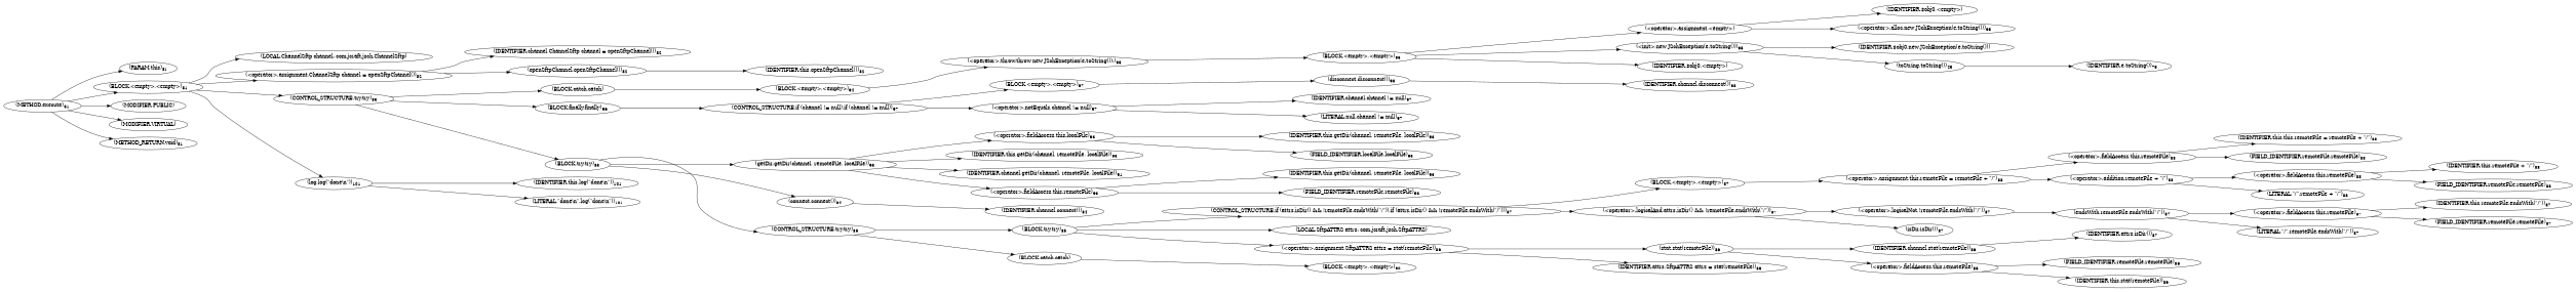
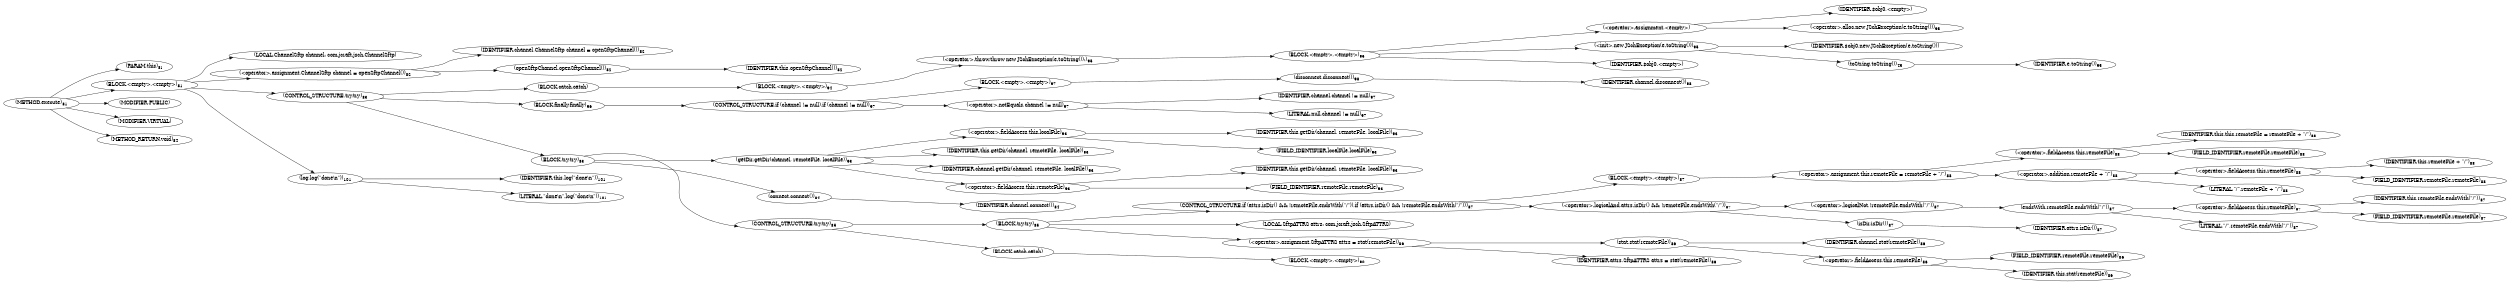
  digraph {
    rankdir=LR
    n1 [label=<(METHOD,execute)<SUB>81</SUB>>]
    n2 [label=<(PARAM,this)<SUB>81</SUB>>]
    n3 [label=<(BLOCK,&lt;empty&gt;,&lt;empty&gt;)<SUB>81</SUB>>]
    n4 [label=<(MODIFIER,PUBLIC)>]
    n5 [label=<(MODIFIER,VIRTUAL)>]
-   n6 [label=<(METHOD_RETURN,void)<SUB>81</SUB>>]
+   n6 [label=<(METHOD_RETURN,void)<SUB>84</SUB>>]
    n7 [label=<(LOCAL,ChannelSftp channel: com.jcraft.jsch.ChannelSftp)>]
    n8 [label=<(&lt;operator&gt;.assignment,ChannelSftp channel = openSftpChannel())<SUB>82</SUB>>]
    n9 [label=<(CONTROL_STRUCTURE,try,try)<SUB>83</SUB>>]
    n10 [label=<(log,log(&quot;done\n&quot;))<SUB>101</SUB>>]
    n11 [label=<(IDENTIFIER,channel,ChannelSftp channel = openSftpChannel())<SUB>82</SUB>>]
    n12 [label=<(openSftpChannel,openSftpChannel())<SUB>82</SUB>>]
    n13 [label=<(BLOCK,try,try)<SUB>83</SUB>>]
    n14 [label=<(BLOCK,catch,catch)>]
    n15 [label=<(BLOCK,finally,finally)<SUB>96</SUB>>]
    n16 [label=<(IDENTIFIER,this,log(&quot;done\n&quot;))<SUB>101</SUB>>]
    n17 [label=<(LITERAL,&quot;done\n&quot;,log(&quot;done\n&quot;))<SUB>101</SUB>>]
    n18 [label=<(IDENTIFIER,this,openSftpChannel())<SUB>82</SUB>>]
    n19 [label=<(connect,connect())<SUB>84</SUB>>]
    n20 [label=<(CONTROL_STRUCTURE,try,try)<SUB>85</SUB>>]
    n21 [label=<(getDir,getDir(channel, remoteFile, localFile))<SUB>93</SUB>>]
    n22 [label=<(BLOCK,&lt;empty&gt;,&lt;empty&gt;)<SUB>94</SUB>>]
    n23 [label=<(CONTROL_STRUCTURE,if (channel != null),if (channel != null))<SUB>97</SUB>>]
    n24 [label=<(IDENTIFIER,channel,connect())<SUB>84</SUB>>]
    n25 [label=<(BLOCK,try,try)<SUB>85</SUB>>]
    n26 [label=<(BLOCK,catch,catch)>]
    n27 [label=<(IDENTIFIER,this,getDir(channel, remoteFile, localFile))<SUB>93</SUB>>]
-   n28 [label=<(IDENTIFIER,channel,getDir(channel, remoteFile, localFile))<SUB>91</SUB>>]
+   n28 [label=<(IDENTIFIER,channel,getDir(channel, remoteFile, localFile))<SUB>93</SUB>>]
    n29 [label=<(&lt;operator&gt;.fieldAccess,this.remoteFile)<SUB>93</SUB>>]
    n30 [label=<(&lt;operator&gt;.fieldAccess,this.localFile)<SUB>93</SUB>>]
    n31 [label=<(LOCAL,SftpATTRS attrs: com.jcraft.jsch.SftpATTRS)>]
    n32 [label=<(&lt;operator&gt;.assignment,SftpATTRS attrs = stat(remoteFile))<SUB>86</SUB>>]
    n33 [label=<(CONTROL_STRUCTURE,if (attrs.isDir() &amp;&amp; !remoteFile.endsWith(&quot;/&quot;)),if (attrs.isDir() &amp;&amp; !remoteFile.endsWith(&quot;/&quot;)))<SUB>87</SUB>>]
    n34 [label=<(BLOCK,&lt;empty&gt;,&lt;empty&gt;)<SUB>90</SUB>>]
    n35 [label=<(IDENTIFIER,attrs,SftpATTRS attrs = stat(remoteFile))<SUB>86</SUB>>]
    n36 [label=<(stat,stat(remoteFile))<SUB>86</SUB>>]
    n37 [label=<(&lt;operator&gt;.logicalAnd,attrs.isDir() &amp;&amp; !remoteFile.endsWith(&quot;/&quot;))<SUB>87</SUB>>]
    n38 [label=<(BLOCK,&lt;empty&gt;,&lt;empty&gt;)<SUB>87</SUB>>]
    n39 [label=<(IDENTIFIER,channel,stat(remoteFile))<SUB>86</SUB>>]
    n40 [label=<(&lt;operator&gt;.fieldAccess,this.remoteFile)<SUB>86</SUB>>]
    n41 [label=<(IDENTIFIER,this,stat(remoteFile))<SUB>86</SUB>>]
    n42 [label=<(FIELD_IDENTIFIER,remoteFile,remoteFile)<SUB>86</SUB>>]
    n43 [label=<(isDir,isDir())<SUB>87</SUB>>]
    n44 [label=<(&lt;operator&gt;.logicalNot,!remoteFile.endsWith(&quot;/&quot;))<SUB>87</SUB>>]
    n45 [label=<(&lt;operator&gt;.assignment,this.remoteFile = remoteFile + &quot;/&quot;)<SUB>88</SUB>>]
    n46 [label=<(IDENTIFIER,attrs,isDir())<SUB>87</SUB>>]
    n47 [label=<(endsWith,remoteFile.endsWith(&quot;/&quot;))<SUB>87</SUB>>]
    n48 [label=<(&lt;operator&gt;.fieldAccess,this.remoteFile)<SUB>87</SUB>>]
    n49 [label=<(LITERAL,&quot;/&quot;,remoteFile.endsWith(&quot;/&quot;))<SUB>87</SUB>>]
    n50 [label=<(IDENTIFIER,this,remoteFile.endsWith(&quot;/&quot;))<SUB>87</SUB>>]
    n51 [label=<(FIELD_IDENTIFIER,remoteFile,remoteFile)<SUB>87</SUB>>]
    n52 [label=<(&lt;operator&gt;.fieldAccess,this.remoteFile)<SUB>88</SUB>>]
    n53 [label=<(&lt;operator&gt;.addition,remoteFile + &quot;/&quot;)<SUB>88</SUB>>]
    n54 [label=<(IDENTIFIER,this,this.remoteFile = remoteFile + &quot;/&quot;)<SUB>88</SUB>>]
    n55 [label=<(FIELD_IDENTIFIER,remoteFile,remoteFile)<SUB>88</SUB>>]
    n56 [label=<(&lt;operator&gt;.fieldAccess,this.remoteFile)<SUB>88</SUB>>]
    n57 [label=<(LITERAL,&quot;/&quot;,remoteFile + &quot;/&quot;)<SUB>88</SUB>>]
    n58 [label=<(IDENTIFIER,this,remoteFile + &quot;/&quot;)<SUB>88</SUB>>]
    n59 [label=<(FIELD_IDENTIFIER,remoteFile,remoteFile)<SUB>88</SUB>>]
    n60 [label=<(IDENTIFIER,this,getDir(channel, remoteFile, localFile))<SUB>93</SUB>>]
    n61 [label=<(FIELD_IDENTIFIER,remoteFile,remoteFile)<SUB>93</SUB>>]
    n62 [label=<(IDENTIFIER,this,getDir(channel, remoteFile, localFile))<SUB>93</SUB>>]
    n63 [label=<(FIELD_IDENTIFIER,localFile,localFile)<SUB>93</SUB>>]
    n64 [label=<(&lt;operator&gt;.throw,throw new JSchException(e.toString());)<SUB>95</SUB>>]
    n65 [label=<(BLOCK,&lt;empty&gt;,&lt;empty&gt;)<SUB>95</SUB>>]
    n66 [label=<(&lt;operator&gt;.assignment,&lt;empty&gt;)>]
    n67 [label=<(&lt;init&gt;,new JSchException(e.toString()))<SUB>95</SUB>>]
    n68 [label=<(IDENTIFIER,$obj0,&lt;empty&gt;)>]
    n69 [label=<(IDENTIFIER,$obj0,&lt;empty&gt;)>]
    n70 [label=<(&lt;operator&gt;.alloc,new JSchException(e.toString()))<SUB>95</SUB>>]
    n71 [label=<(IDENTIFIER,$obj0,new JSchException(e.toString()))>]
    n72 [label=<(toString,toString())<SUB>45</SUB>>]
-   n73 [label=<(IDENTIFIER,e,toString())<SUB>75</SUB>>]
+   n73 [label=<(IDENTIFIER,e,toString())<SUB>95</SUB>>]
    n74 [label=<(&lt;operator&gt;.notEquals,channel != null)<SUB>97</SUB>>]
    n75 [label=<(BLOCK,&lt;empty&gt;,&lt;empty&gt;)<SUB>97</SUB>>]
    n76 [label=<(IDENTIFIER,channel,channel != null)<SUB>97</SUB>>]
    n77 [label=<(LITERAL,null,channel != null)<SUB>97</SUB>>]
    n78 [label=<(disconnect,disconnect())<SUB>98</SUB>>]
    n79 [label=<(IDENTIFIER,channel,disconnect())<SUB>98</SUB>>]
    n1 -> n2
    n1 -> n3
    n1 -> n4
    n1 -> n5
    n1 -> n6
    n3 -> n7
    n3 -> n8
    n3 -> n9
    n3 -> n10
    n8 -> n11
    n8 -> n12
    n9 -> n13
    n9 -> n14
    n9 -> n15
    n10 -> n16
    n10 -> n17
    n12 -> n18
    n13 -> n19
    n13 -> n20
    n13 -> n21
    n14 -> n22
    n15 -> n23
    n19 -> n24
    n20 -> n25
    n20 -> n26
    n21 -> n27
    n21 -> n28
    n21 -> n29
    n21 -> n30
    n22 -> n64
    n23 -> n74
    n23 -> n75
    n25 -> n31
    n25 -> n32
    n25 -> n33
    n26 -> n34
    n29 -> n60
    n29 -> n61
    n30 -> n62
    n30 -> n63
    n32 -> n35
    n32 -> n36
    n33 -> n37
    n33 -> n38
    n36 -> n39
    n36 -> n40
    n37 -> n43
    n37 -> n44
    n38 -> n45
    n40 -> n41
    n40 -> n42
-   n39 -> n46
+   n43 -> n46
    n44 -> n47
    n45 -> n52
    n45 -> n53
    n47 -> n48
    n47 -> n49
    n48 -> n50
    n48 -> n51
    n52 -> n54
    n52 -> n55
    n53 -> n56
    n53 -> n57
    n56 -> n58
    n56 -> n59
    n64 -> n65
    n65 -> n66
    n65 -> n67
    n65 -> n68
    n66 -> n69
    n66 -> n70
    n67 -> n71
    n67 -> n72
    n72 -> n73
    n74 -> n76
    n74 -> n77
    n75 -> n78
    n78 -> n79
  }
